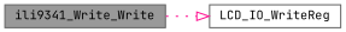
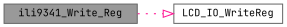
  digraph {
    rankdir=LR
    fontname="JetBrains Mono"
    node [fontname="JetBrains Mono" fontsize=10 shape=box style=filled]
-   n1 [color=gray40 fillcolor=grey60 fontcolor=black height=0.2 label=ili9341_Write_Write width=0.4]
+   n1 [color=gray40 fillcolor=grey60 fontcolor=black height=0.2 label=ili9341_Write_Reg width=0.4]
    n2 [color=grey40 fillcolor=white height=0.2 label=LCD_IO_WriteReg width=0.4]
    n1 -> n2 [color=deeppink fontname="JetBrains Mono" fontsize=10 labelfontname=Helvetica labelfontsize=10 style=dotted arrowhead=onormal]
  }
